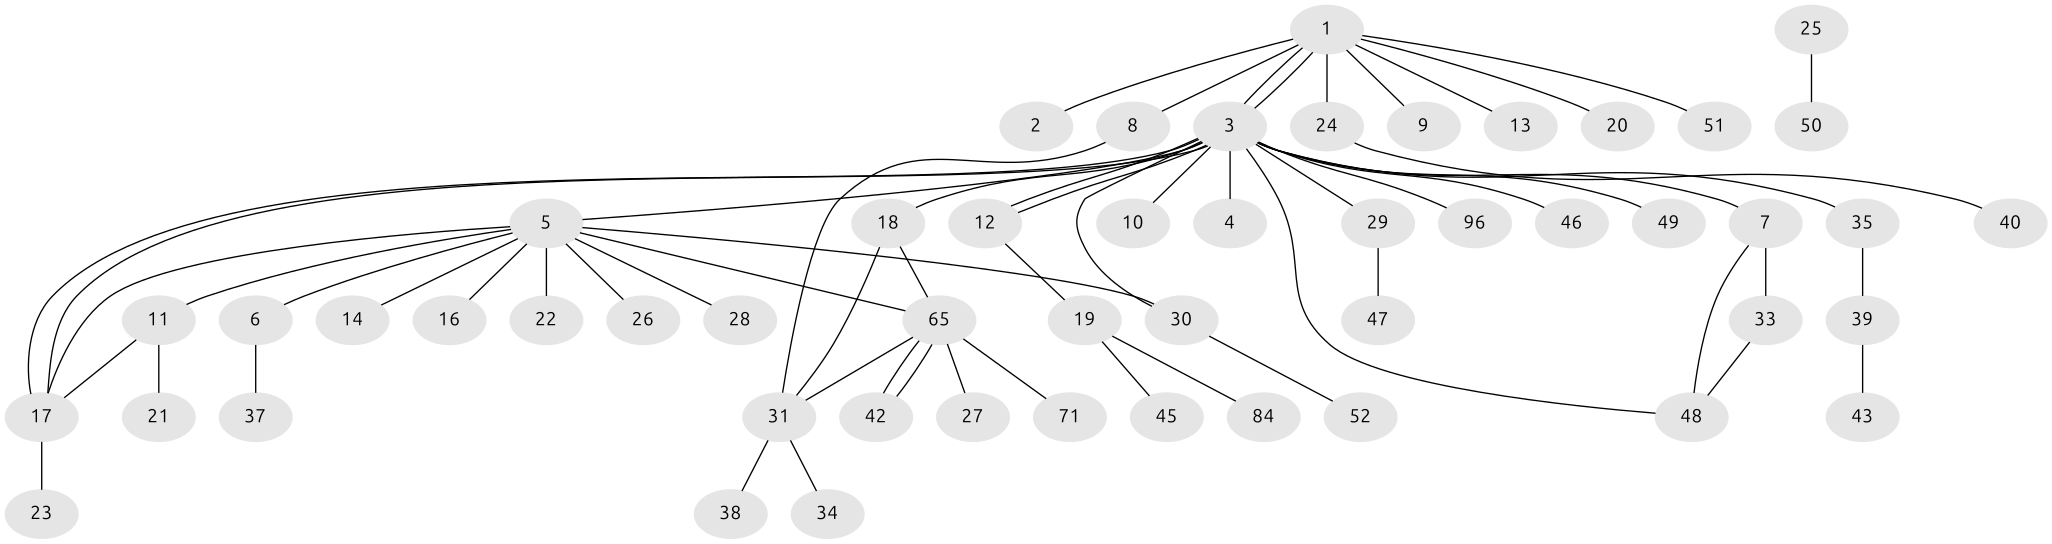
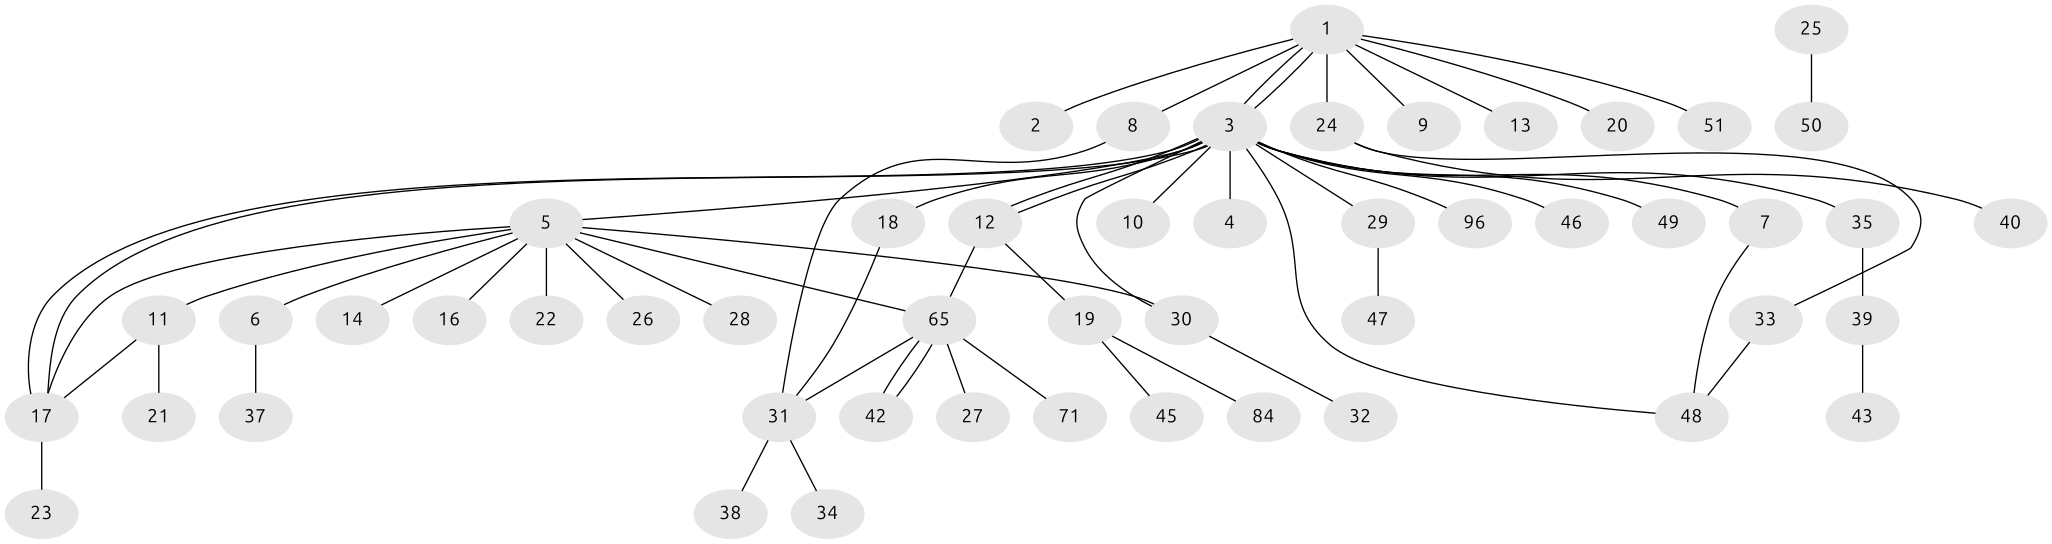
  graph {
    fontname=Ubuntu
    node [color=gray90 fontname=Ubuntu style=filled]
    edge [fontname=Ubuntu]
    1
    2
    3
    8
    9
    13
    20
    24
    51
    4
    5
    7
    10
    12
    17
    18
    29
    30
    35
    n20 [label=96]
    46
    48
    49
    31
    40
    6
    11
    14
    n29 [label=65]
    16
    22
    26
    28
    33
    19
    23
    47
-   32 [label=52]
+   32
    39
    37
    21
    27
    n43 [label=71]
    42
    25
    50
    34
    38
    n49 [label=84]
    45
    43
    1 -- 2
    1 -- 3
    1 -- 3
    1 -- 8
    1 -- 9
    1 -- 13
    1 -- 20
    1 -- 24
    1 -- 51
    3 -- 4
    3 -- 5
    3 -- 7
    3 -- 10
    3 -- 12
    3 -- 12
    3 -- 17
    3 -- 17
    3 -- 18
    3 -- 29
    3 -- 30
    3 -- 35
    3 -- n20
    3 -- 46
    3 -- 48
    3 -- 49
    8 -- 31
    24 -- 40
    5 -- 17
    5 -- 30
    5 -- 6
    5 -- 11
    5 -- 14
    5 -- n29
    5 -- 16
    5 -- 22
    5 -- 26
    5 -- 28
    7 -- 48
-   7 -- 33
-   18 -- n29
+   24 -- 33
+   12 -- n29
    12 -- 19
    17 -- 23
    18 -- 31
    29 -- 47
    30 -- 32
    35 -- 39
    31 -- 34
    31 -- 38
    6 -- 37
    11 -- 17
    11 -- 21
    n29 -- 31
    n29 -- 27
    n29 -- n43
    n29 -- 42
    n29 -- 42
    33 -- 48
    19 -- n49
    19 -- 45
    39 -- 43
    25 -- 50
  }
